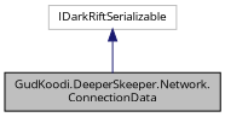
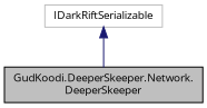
  digraph {
    fontname="Open Sans"
    node [fontname="Open Sans" fontsize=10 shape=record style=filled]
-   n1 [color=black fillcolor=grey75 fontcolor=black height=0.2 label="GudKoodi.DeeperSkeeper.Network.\lConnectionData" width=0.4]
+   n1 [color=black fillcolor=grey75 fontcolor=black height=0.2 label="GudKoodi.DeeperSkeeper.Network.\lDeeperSkeeper" width=0.4]
    n2 [color=grey75 fillcolor=white height=0.2 label=IDarkRiftSerializable width=0.4]
    n2 -> n1 [color=midnightblue dir=back fontname="Open Sans" fontsize=10 labelfontname=Helvetica labelfontsize=10 style=solid]
  }
